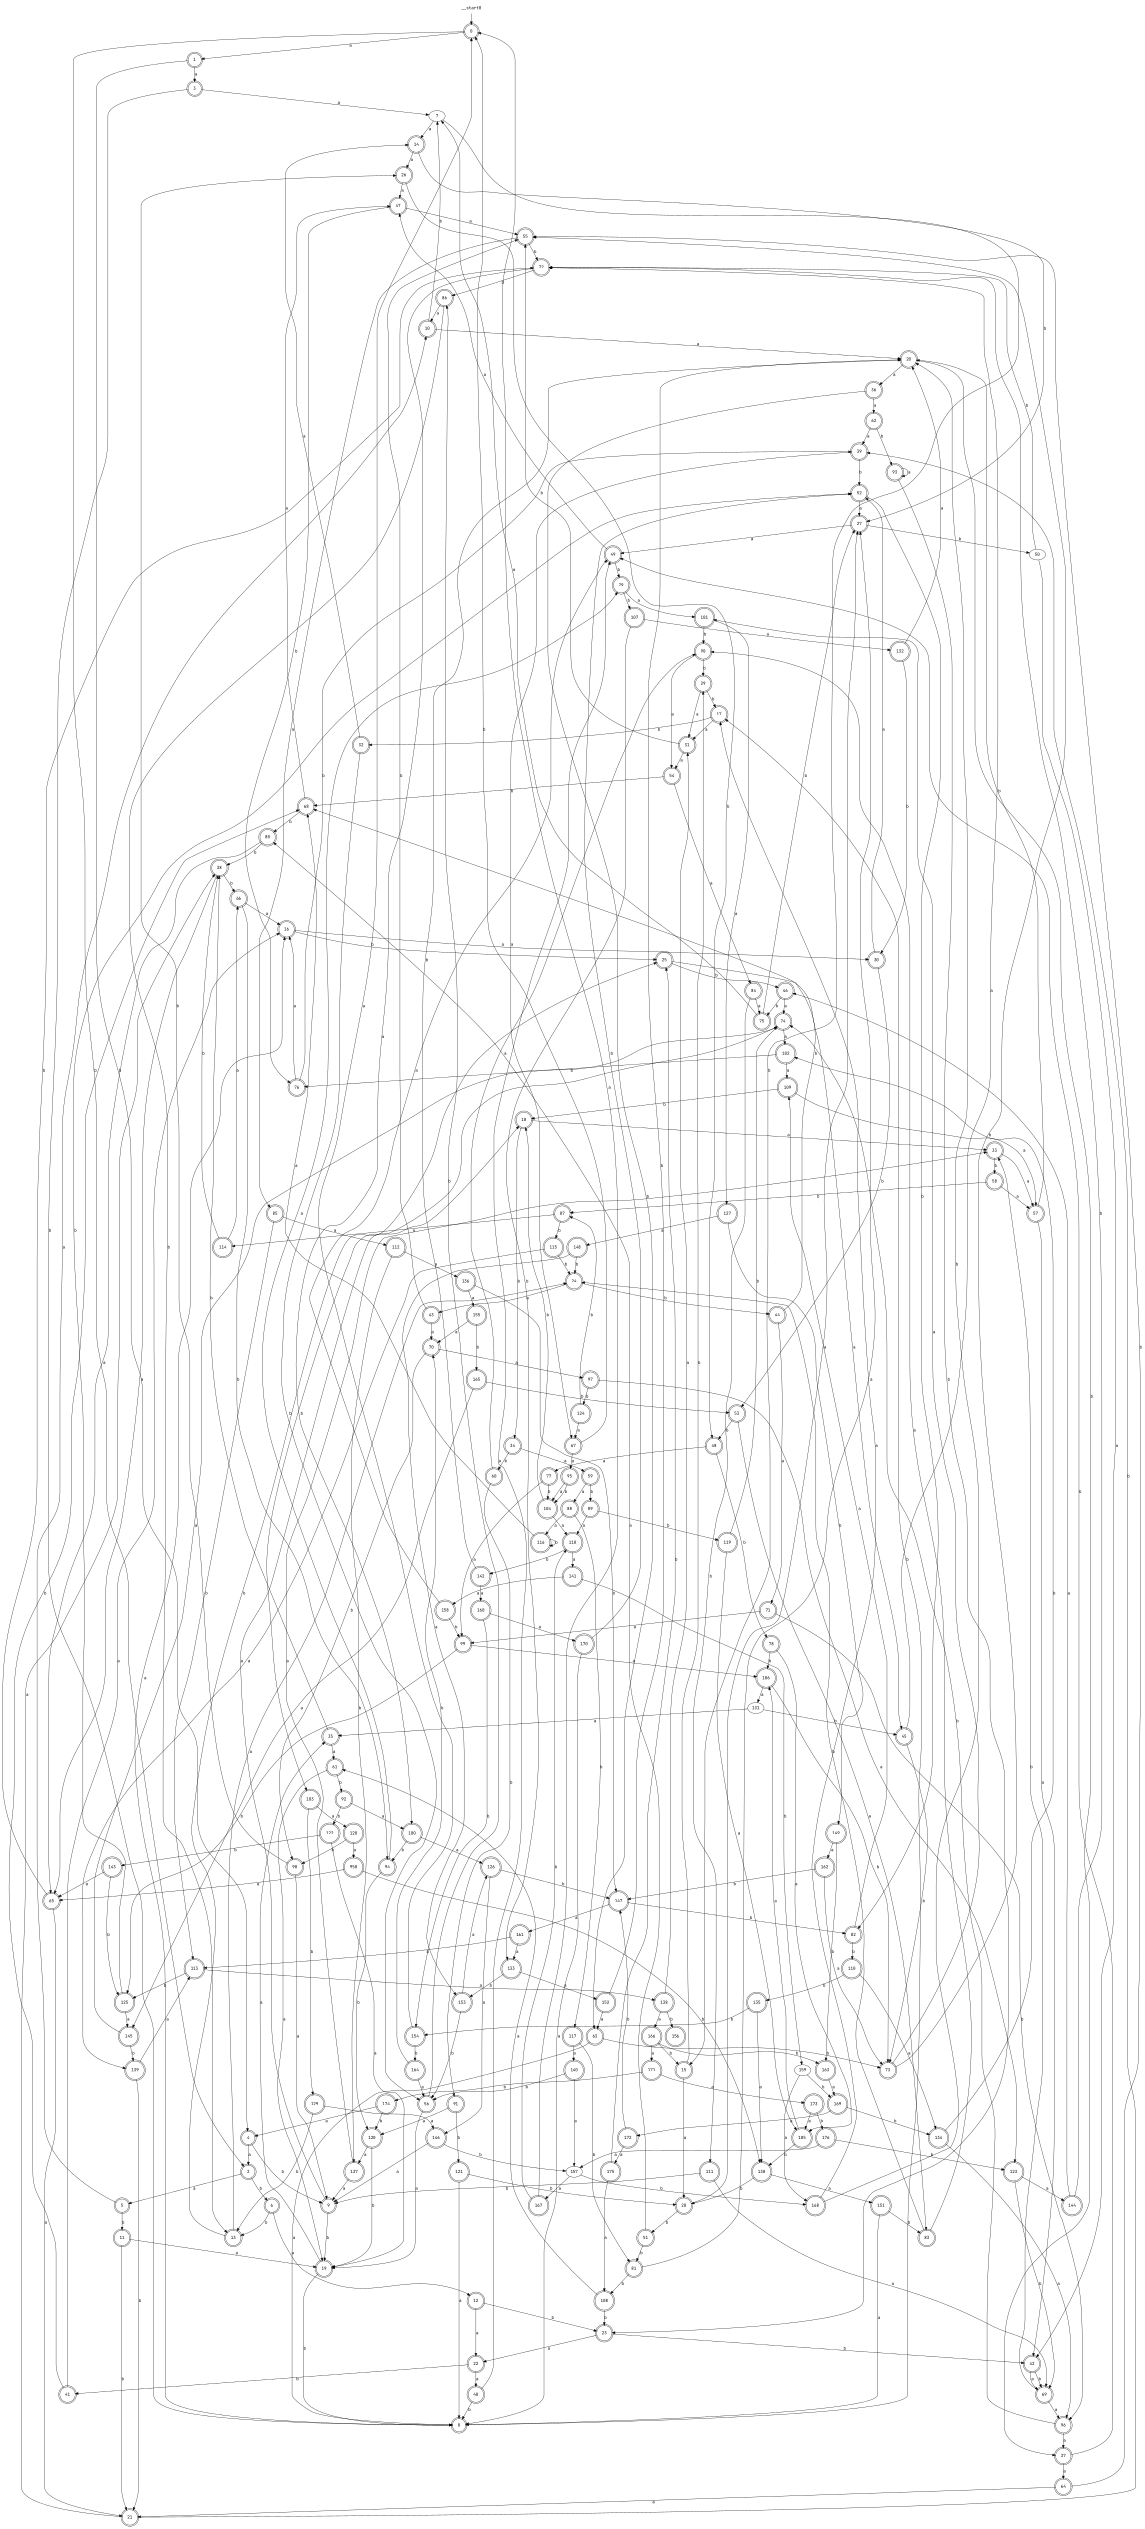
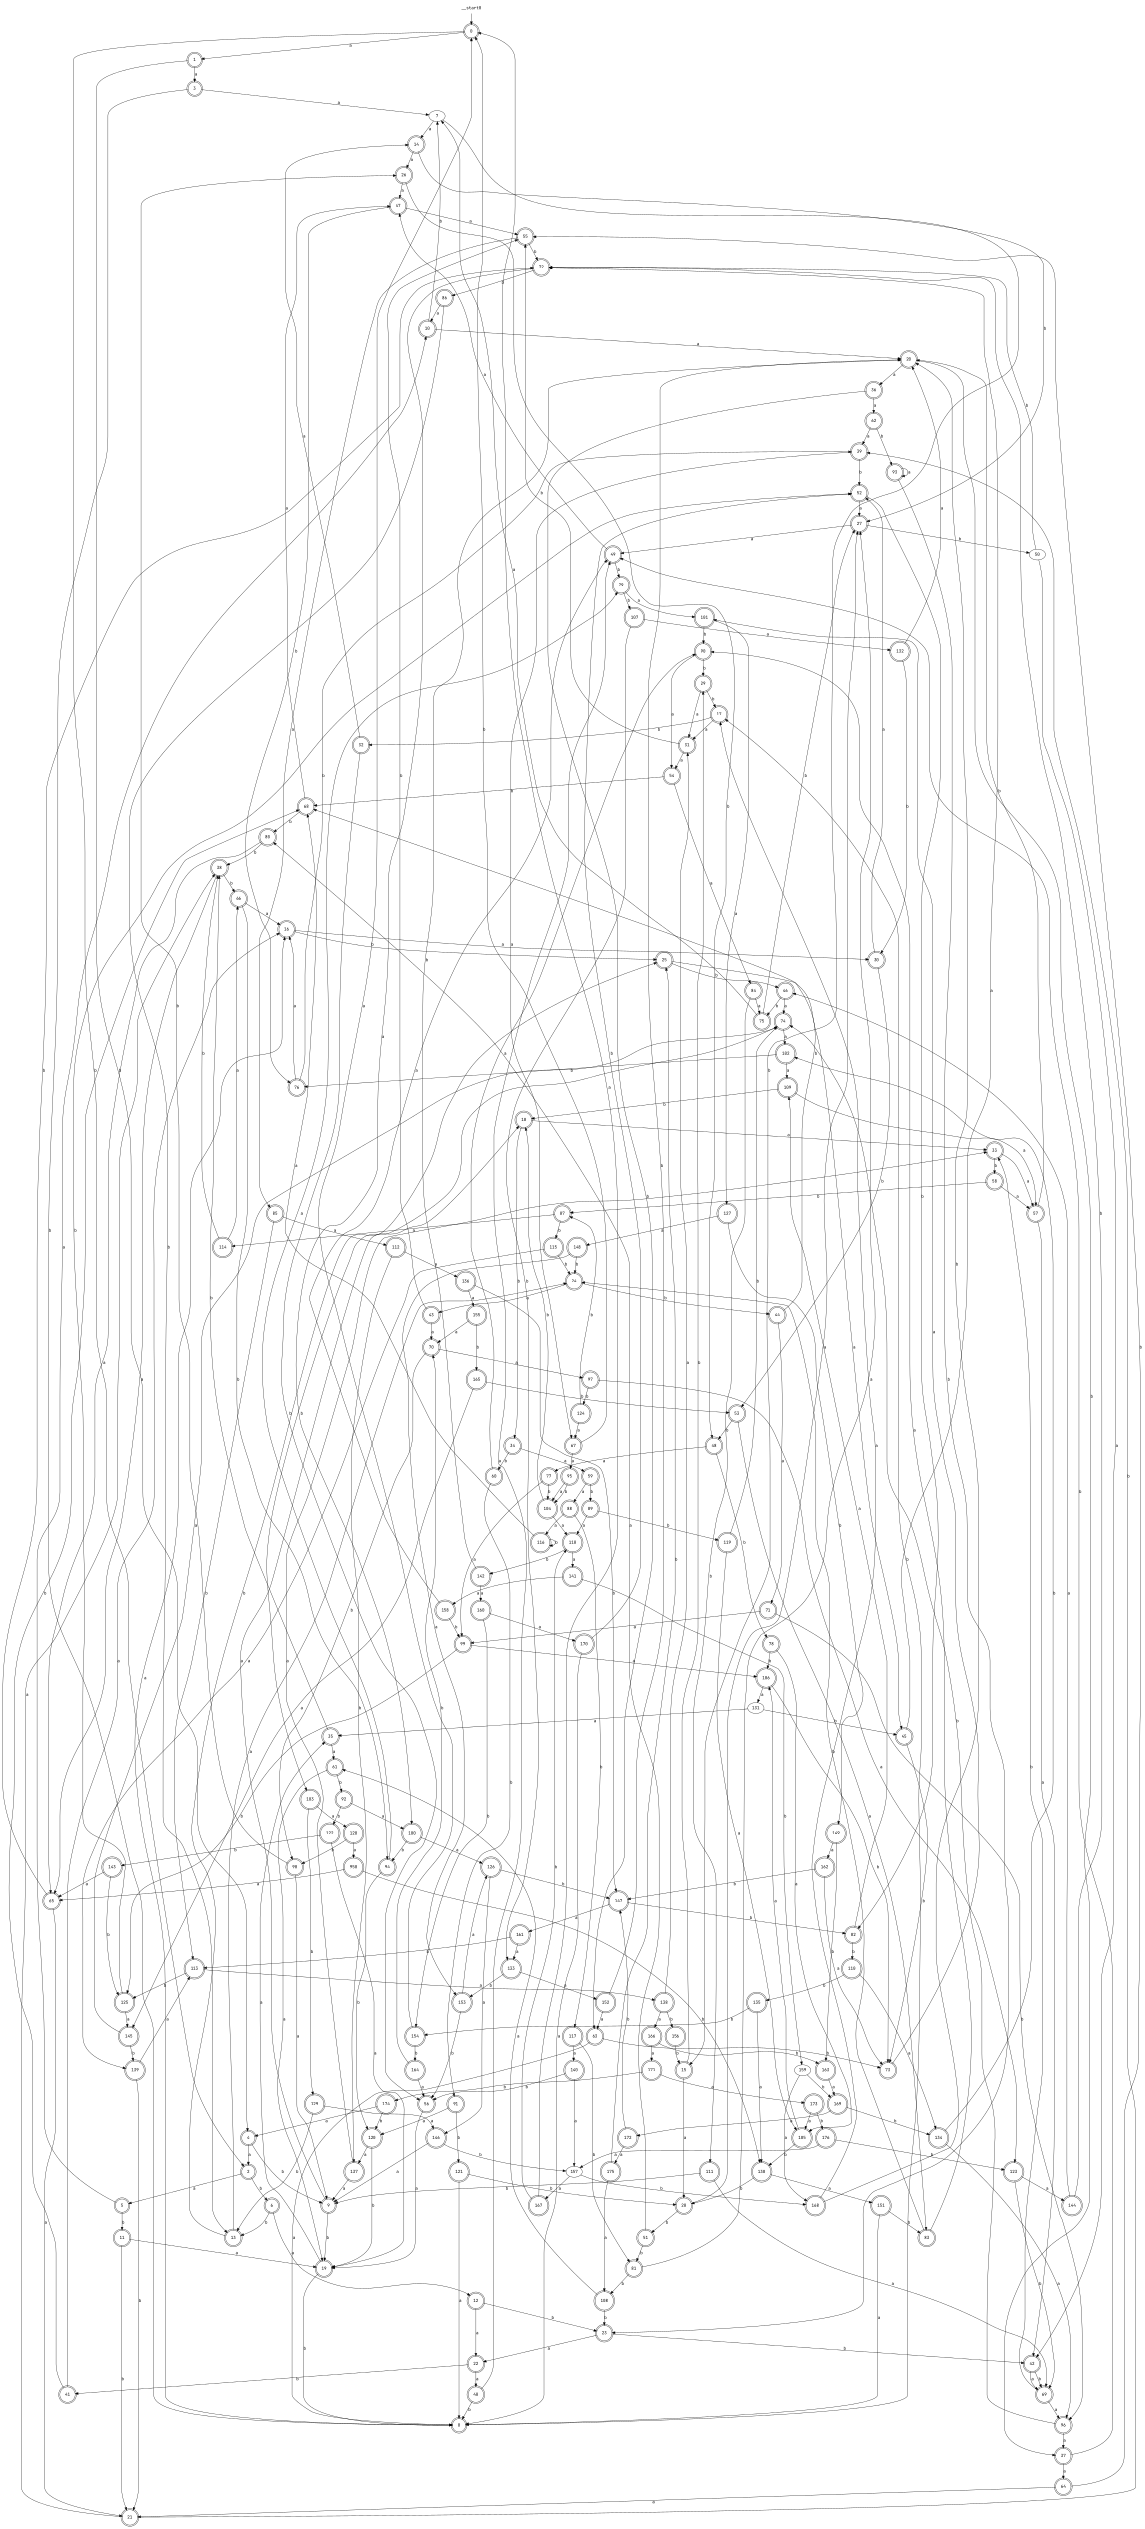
  digraph {
    fontname="JetBrains Mono"
    node [fontname="JetBrains Mono" shape=doublecircle]
    edge [fontname="JetBrains Mono"]
    __start0 [shape=none]
    0
    1
    2
    3
    4
    5
    6
    7 [shape=""]
    8
    9
    10
    11
    12
    13
    14
    15
    16
    17
    18
    19
    20
    21
    22
    23
    24
    25
    26
    27
    28
    29
    30
    31
    32
    33
    34
    35
    36
    37
    38
    39
    40
    41
    42
    43
    44
    45
    46
    47
    48
    49
    50 [shape=""]
    51
    52
    53
    54
    55
    56
    57
    58
    59
    60
    61
    62
    63
    64
    65
    66
    67
    68
    69
    70
    71
    72
    73
    74
    75
    76
    77
    78
    79
    80
    81
    82
    83
    84
    85
    86
    87
    88
    89
    90
    91
    92
    93
    94
    95
    96
    97
    98
    99
    100
    101
    102
    103
    104
    105
    106
    107
    108
    109
    110
    111
    112
    113
    114
    115
    116
    117
    118
    119
    120
    121
    122
    123
    124
    125
    126
    127
    128
    129
    130
    131 [shape=""]
    132
    133
    134
    135
    136
    137
    138
    139
    140
    141
    142
    143
    144
    145
    146
    147
    148
    149
    n152 [label=950]
    151
    152
    153
    154
    155
    156
    166
    157 [shape=""]
    158
    159 [shape=""]
    160
    161
    162
    163
    164
    165
    167
    168
    169
    170
    171
    172
    173
    174
    175
    176
    __start0 -> 0
    0 -> 1 [label=a]
    0 -> 2 [label=b]
    1 -> 3 [label=a]
    1 -> 4 [label=b]
    2 -> 5 [label=a]
    2 -> 6 [label=b]
    3 -> 7 [label=a]
    3 -> 8 [label=b]
    4 -> 2 [label=a]
    4 -> 9 [label=b]
    5 -> 10 [label=a]
    5 -> 11 [label=b]
    6 -> 12 [label=a]
    6 -> 13 [label=b]
    7 -> 14 [label=a]
    7 -> 15 [label=b]
    8 -> 16 [label=a]
    8 -> 17 [label=b]
    9 -> 18 [label=a]
    9 -> 19 [label=b]
    10 -> 7 [label=b]
    10 -> 20 [label=a]
    11 -> 19 [label=a]
    11 -> 21 [label=b]
    12 -> 22 [label=a]
    12 -> 23 [label=b]
    13 -> 24 [label=a]
    13 -> 25 [label=b]
    14 -> 26 [label=a]
    14 -> 27 [label=b]
    15 -> 28 [label=a]
    15 -> 29 [label=b]
    16 -> 25 [label=b]
    16 -> 30 [label=a]
    17 -> 31 [label=a]
    17 -> 32 [label=b]
    18 -> 33 [label=a]
    18 -> 34 [label=b]
    19 -> 8 [label=b]
    19 -> 35 [label=a]
    20 -> 36 [label=a]
    20 -> 37 [label=b]
    21 -> 38 [label=a]
    21 -> 39 [label=b]
    22 -> 40 [label=a]
    22 -> 41 [label=b]
    23 -> 22 [label=a]
    23 -> 42 [label=b]
    24 -> 43 [label=a]
    24 -> 44 [label=b]
    25 -> 45 [label=a]
    25 -> 46 [label=b]
    26 -> 47 [label=a]
    26 -> 48 [label=b]
    27 -> 49 [label=a]
    27 -> 50 [label=b]
    28 -> 27 [label=a]
    28 -> 51 [label=b]
    29 -> 17 [label=b]
    29 -> 31 [label=a]
    30 -> 52 [label=a]
    30 -> 53 [label=b]
    31 -> 54 [label=a]
    31 -> 55 [label=b]
    32 -> 14 [label=a]
    32 -> 56 [label=b]
    33 -> 57 [label=a]
    33 -> 58 [label=b]
    34 -> 59 [label=a]
    34 -> 60 [label=b]
    35 -> 38 [label=b]
    35 -> 61 [label=a]
    36 -> 62 [label=a]
    36 -> 63 [label=b]
    37 -> 49 [label=b]
    37 -> 64 [label=a]
    38 -> 65 [label=a]
    38 -> 66 [label=b]
    39 -> 52 [label=b]
    39 -> 67 [label=a]
    40 -> 8 [label=b]
    40 -> 49 [label=a]
    41 -> 16 [label=a]
    41 -> 68 [label=b]
    42 -> 69 [label=a]
    42 -> 69 [label=b]
    43 -> 55 [label=b]
    43 -> 70 [label=a]
    44 -> 68 [label=b]
    44 -> 71 [label=a]
    45 -> 72 [label=a]
    45 -> 73 [label=b]
    46 -> 74 [label=a]
    46 -> 75 [label=b]
    47 -> 55 [label=a]
    47 -> 76 [label=b]
    48 -> 77 [label=a]
    48 -> 78 [label=b]
    49 -> 47 [label=a]
    49 -> 79 [label=b]
    50 -> 42 [label=a]
    50 -> 72 [label=b]
    51 -> 80 [label=a]
    51 -> 81 [label=b]
    52 -> 27 [label=a]
    52 -> 82 [label=b]
    53 -> 48 [label=b]
    53 -> 83 [label=a]
    54 -> 68 [label=b]
    54 -> 84 [label=a]
    55 -> 72 [label=b]
    55 -> 85 [label=a]
    56 -> 19 [label=a]
-   56 -> 86 [label=b]
    57 -> 20 [label=b]
    57 -> 42 [label=a]
    58 -> 57 [label=a]
    58 -> 87 [label=b]
    59 -> 88 [label=a]
    59 -> 89 [label=b]
    60 -> 90 [label=a]
    60 -> 91 [label=b]
    61 -> 19 [label=a]
    61 -> 92 [label=b]
    62 -> 39 [label=a]
    62 -> 93 [label=b]
    63 -> 8 [label=a]
    63 -> 73 [label=b]
    64 -> 21 [label=a]
    64 -> 55 [label=b]
    65 -> 21 [label=a]
    65 -> 72 [label=b]
    66 -> 16 [label=a]
    66 -> 94 [label=b]
    67 -> 0 [label=b]
    67 -> 95 [label=a]
    68 -> 47 [label=a]
    68 -> 80 [label=b]
    69 -> 33 [label=b]
    69 -> 96 [label=a]
    70 -> 97 [label=a]
    70 -> 98 [label=b]
    71 -> 96 [label=b]
    71 -> 99 [label=a]
    72 -> 86 [label=b]
    72 -> 100 [label=a]
-   73 -> 55 [label=b]
    73 -> 101 [label=a]
    74 -> 102 [label=a]
    74 -> 103 [label=b]
    75 -> 7 [label=a]
    75 -> 27 [label=b]
    76 -> 16 [label=a]
    76 -> 39 [label=b]
    77 -> 99 [label=a]
    77 -> 104 [label=b]
    78 -> 105 [label=a]
    78 -> 106 [label=b]
    79 -> 101 [label=a]
    79 -> 107 [label=b]
    80 -> 38 [label=b]
    80 -> 65 [label=a]
    81 -> 27 [label=a]
    81 -> 108 [label=b]
    82 -> 109 [label=a]
    82 -> 110 [label=b]
    83 -> 24 [label=b]
    83 -> 90 [label=a]
    84 -> 75 [label=a]
    84 -> 111 [label=b]
    85 -> 112 [label=a]
    85 -> 113 [label=b]
    86 -> 10 [label=a]
    86 -> 13 [label=b]
    87 -> 114 [label=a]
    87 -> 115 [label=b]
    88 -> 116 [label=a]
    88 -> 117 [label=b]
    89 -> 118 [label=a]
    89 -> 119 [label=b]
    90 -> 29 [label=b]
    90 -> 54 [label=a]
    91 -> 120 [label=a]
    91 -> 121 [label=b]
    92 -> 100 [label=a]
    92 -> 122 [label=b]
    93 -> 23 [label=b]
    93 -> 93 [label=a]
    94 -> 79 [label=a]
    94 -> 120 [label=b]
    95 -> 104 [label=a]
    95 -> 104 [label=b]
    96 -> 37 [label=a]
    96 -> 74 [label=b]
    97 -> 123 [label=a]
    97 -> 124 [label=b]
    98 -> 9 [label=a]
    98 -> 26 [label=b]
    99 -> 106 [label=a]
    99 -> 125 [label=b]
    100 -> 94 [label=b]
    100 -> 126 [label=a]
    101 -> 90 [label=b]
    101 -> 127 [label=a]
    102 -> 76 [label=b]
    102 -> 109 [label=a]
    103 -> 128 [label=a]
    103 -> 129 [label=b]
    104 -> 18 [label=b]
    104 -> 118 [label=a]
    105 -> 106 [label=a]
    105 -> 130 [label=b]
    106 -> 73 [label=b]
    106 -> 131 [label=a]
    107 -> 132 [label=a]
    107 -> 133 [label=b]
    108 -> 23 [label=b]
    108 -> 61 [label=a]
    109 -> 18 [label=b]
    109 -> 57 [label=a]
    110 -> 134 [label=a]
    110 -> 135 [label=b]
    111 -> 9 [label=b]
    111 -> 69 [label=a]
    112 -> 136 [label=a]
    112 -> 137 [label=b]
    113 -> 125 [label=b]
    113 -> 138 [label=a]
    114 -> 38 [label=b]
    114 -> 66 [label=a]
    115 -> 24 [label=b]
    115 -> 139 [label=a]
    116 -> 68 [label=a]
    116 -> 116 [label=b]
    117 -> 81 [label=b]
    117 -> 140 [label=a]
    118 -> 141 [label=a]
    118 -> 142 [label=b]
    119 -> 74 [label=b]
    119 -> 105 [label=a]
    120 -> 19 [label=b]
    120 -> 137 [label=a]
    121 -> 8 [label=a]
    121 -> 28 [label=b]
    122 -> 19 [label=a]
    122 -> 143 [label=b]
    123 -> 69 [label=b]
    123 -> 144 [label=a]
    124 -> 67 [label=a]
    124 -> 87 [label=b]
    125 -> 52 [label=b]
    125 -> 145 [label=a]
    126 -> 146 [label=a]
    126 -> 147 [label=b]
    127 -> 148 [label=a]
    127 -> 149 [label=b]
    128 -> 98 [label=b]
    128 -> n152 [label=a]
    129 -> 13 [label=b]
    129 -> 146 [label=a]
    130 -> 28 [label=b]
    130 -> 151 [label=a]
    131 -> 35 [label=a]
    131 -> 45 [label=b]
    132 -> 20 [label=a]
    132 -> 30 [label=b]
    133 -> 152 [label=a]
    133 -> 153 [label=b]
    134 -> 96 [label=a]
    134 -> 102 [label=b]
    135 -> 130 [label=a]
    135 -> 154 [label=b]
    136 -> 147 [label=b]
    136 -> 155 [label=a]
    137 -> 9 [label=a]
    137 -> 33 [label=a]
    138 -> 31 [label=a]
    138 -> 156 [label=b]
    138 -> 166 [label=a]
    139 -> 21 [label=b]
    139 -> 113 [label=a]
    140 -> 56 [label=b]
    140 -> 157 [label=a]
    141 -> 158 [label=a]
    141 -> 159 [label=b]
    142 -> 20 [label=b]
    142 -> 160 [label=a]
    143 -> 65 [label=a]
    143 -> 125 [label=b]
    144 -> 46 [label=a]
    144 -> 72 [label=b]
    145 -> 74 [label=a]
    145 -> 139 [label=b]
    146 -> 9 [label=a]
    146 -> 157 [label=b]
    147 -> 82 [label=b]
    147 -> 161 [label=a]
    148 -> 24 [label=b]
    148 -> 153 [label=a]
    149 -> 162 [label=a]
    149 -> 163 [label=b]
    n152 -> 65 [label=a]
    n152 -> 130 [label=b]
    151 -> 8 [label=a]
    151 -> 83 [label=b]
    152 -> 20 [label=b]
    152 -> 63 [label=a]
    153 -> 56 [label=b]
    153 -> 126 [label=a]
    154 -> 0 [label=a]
    154 -> 164 [label=b]
    155 -> 70 [label=a]
    155 -> 165 [label=b]
-   166 -> 15 [label=b]
+   156 -> 15 [label=b]
    166 -> 163 [label=b]
    166 -> 171 [label=a]
    157 -> 167 [label=a]
    157 -> 168 [label=b]
    158 -> 49 [label=a]
    158 -> 99 [label=b]
    159 -> 168 [label=a]
    159 -> 169 [label=b]
    160 -> 154 [label=b]
    160 -> 170 [label=a]
    161 -> 113 [label=b]
    161 -> 133 [label=a]
    162 -> 73 [label=a]
    162 -> 147 [label=b]
    163 -> 169 [label=a]
    164 -> 56 [label=a]
    164 -> 70 [label=b]
    165 -> 53 [label=b]
    165 -> 145 [label=a]
    167 -> 0 [label=a]
    167 -> 118 [label=b]
    168 -> 17 [label=a]
    168 -> 20 [label=b]
    169 -> 134 [label=b]
    169 -> 172 [label=a]
    170 -> 8 [label=a]
    170 -> 52 [label=b]
    171 -> 173 [label=a]
    171 -> 174 [label=b]
    172 -> 147 [label=b]
    172 -> 175 [label=a]
    173 -> 105 [label=a]
    173 -> 176 [label=b]
    174 -> 4 [label=a]
    174 -> 120 [label=b]
    175 -> 25 [label=b]
    175 -> 108 [label=a]
    176 -> 123 [label=b]
    176 -> 157 [label=a]
  }
